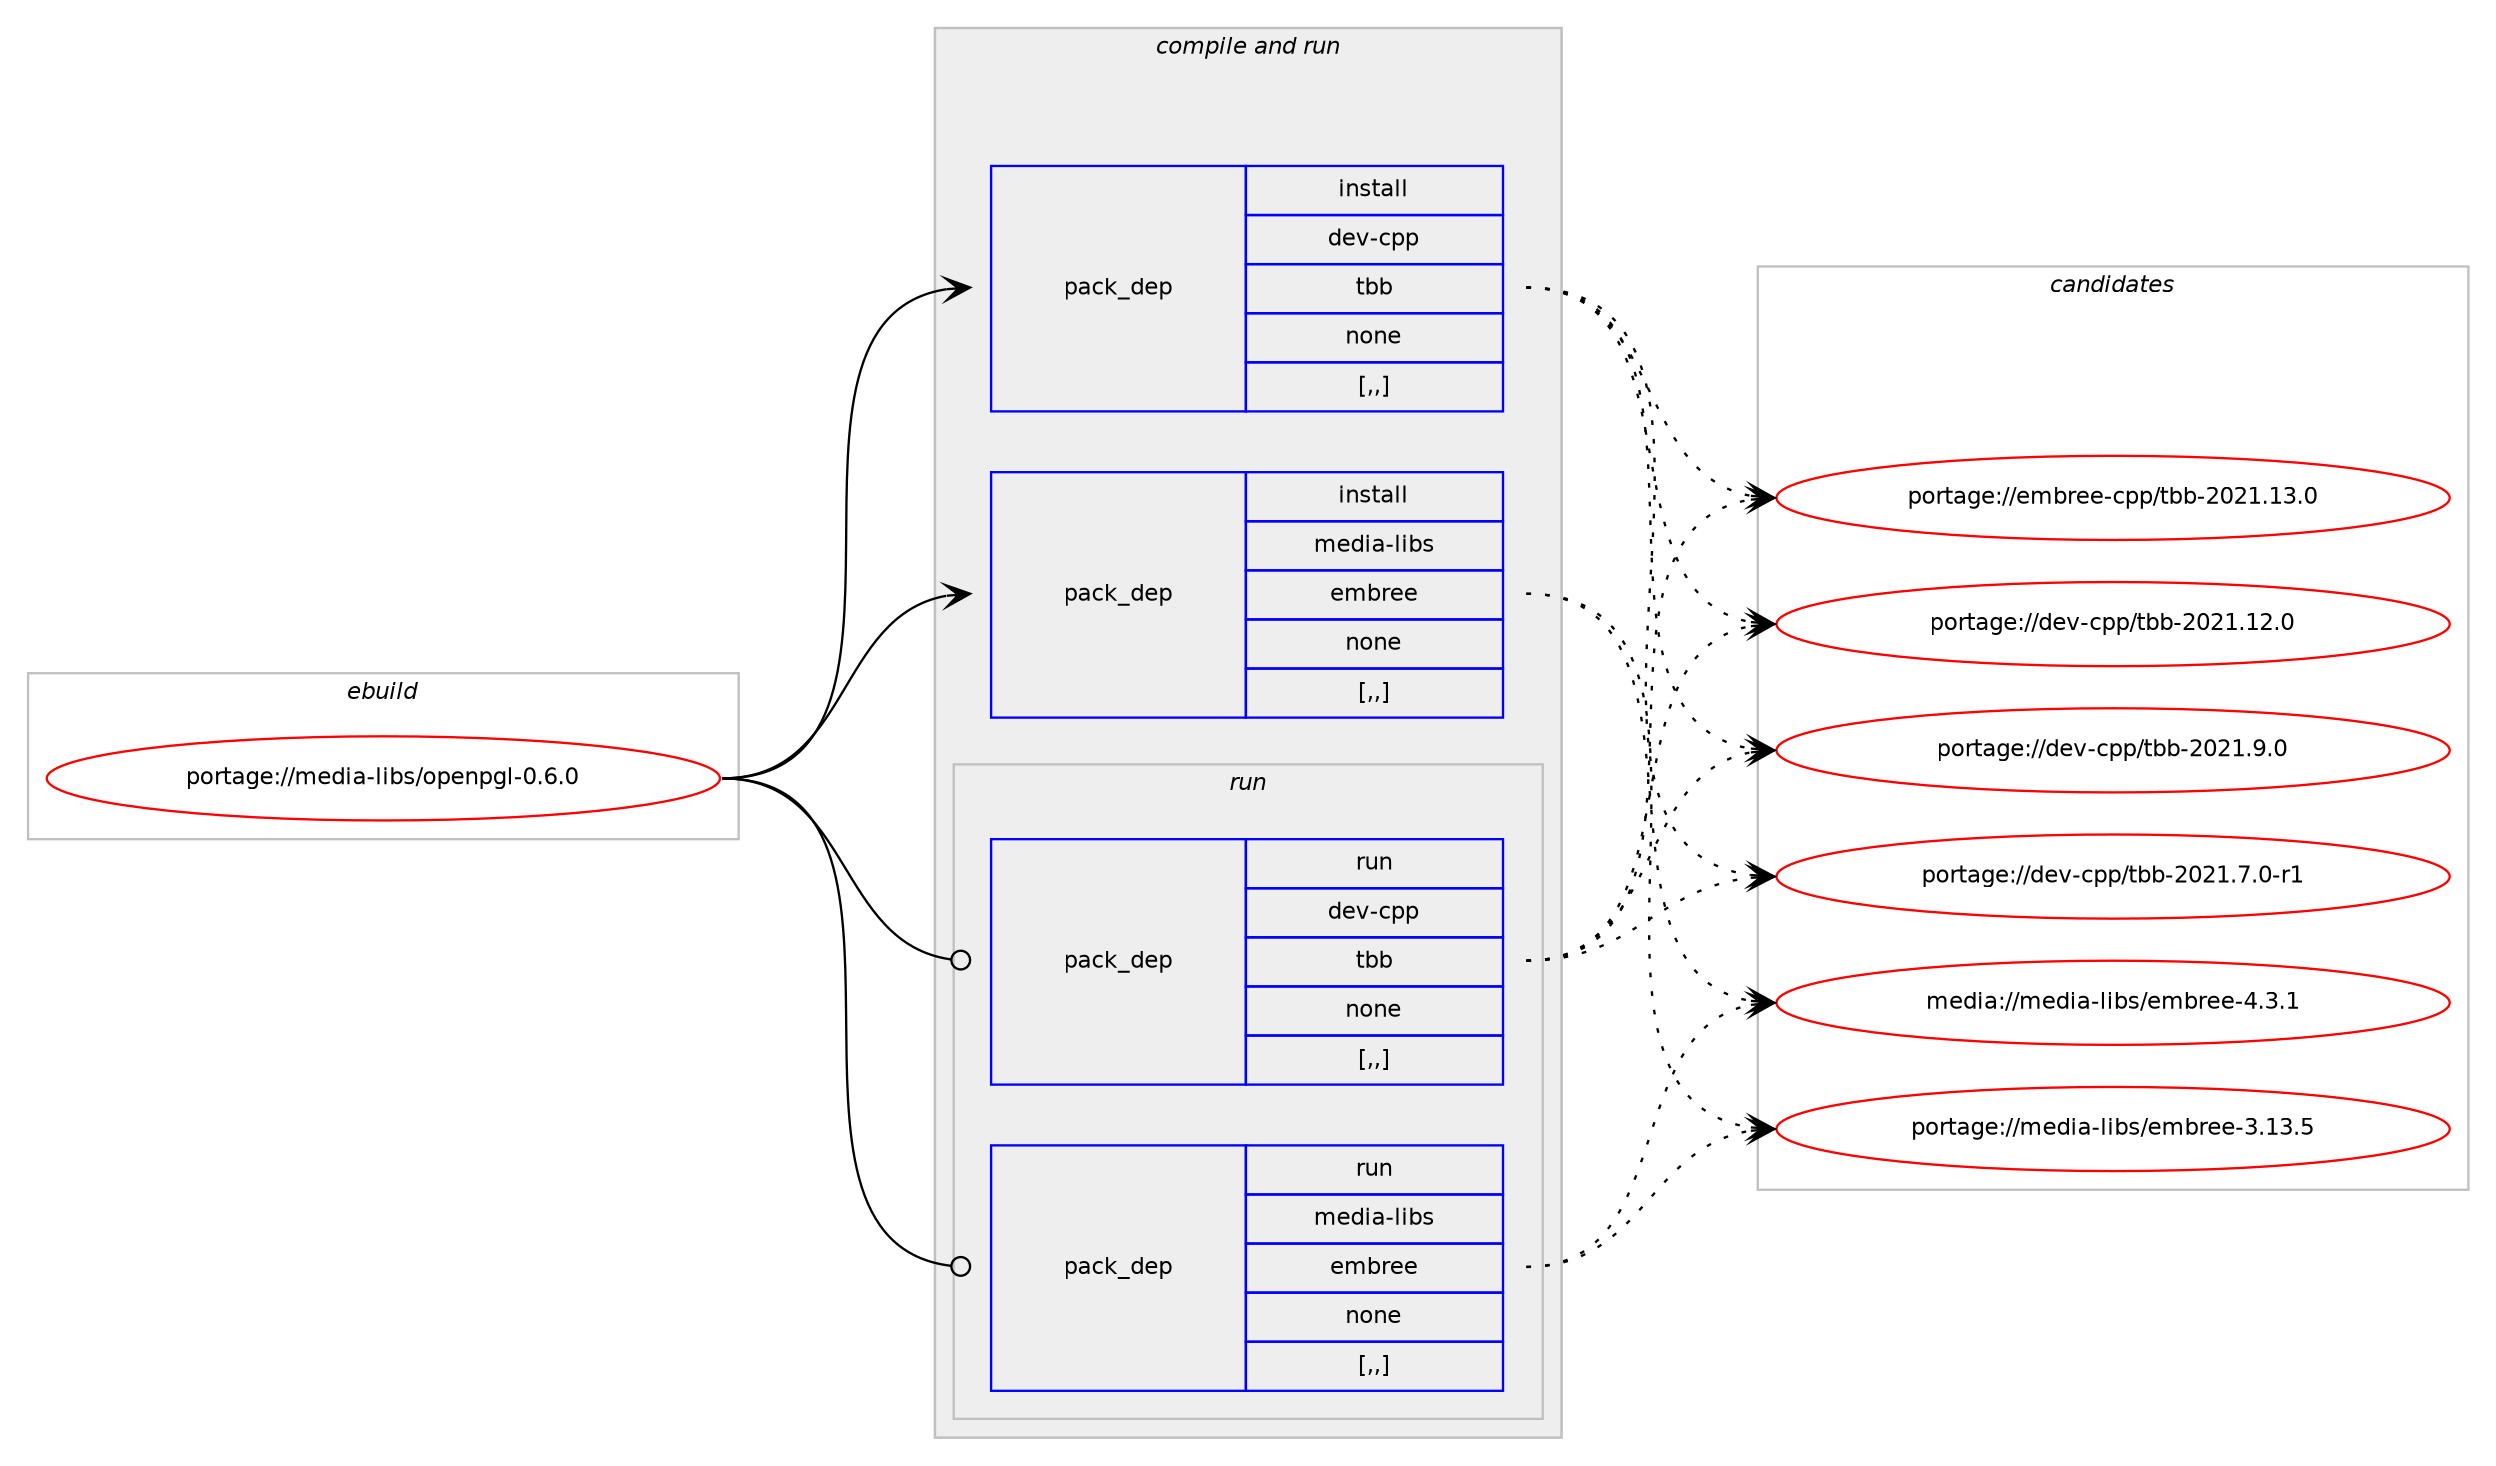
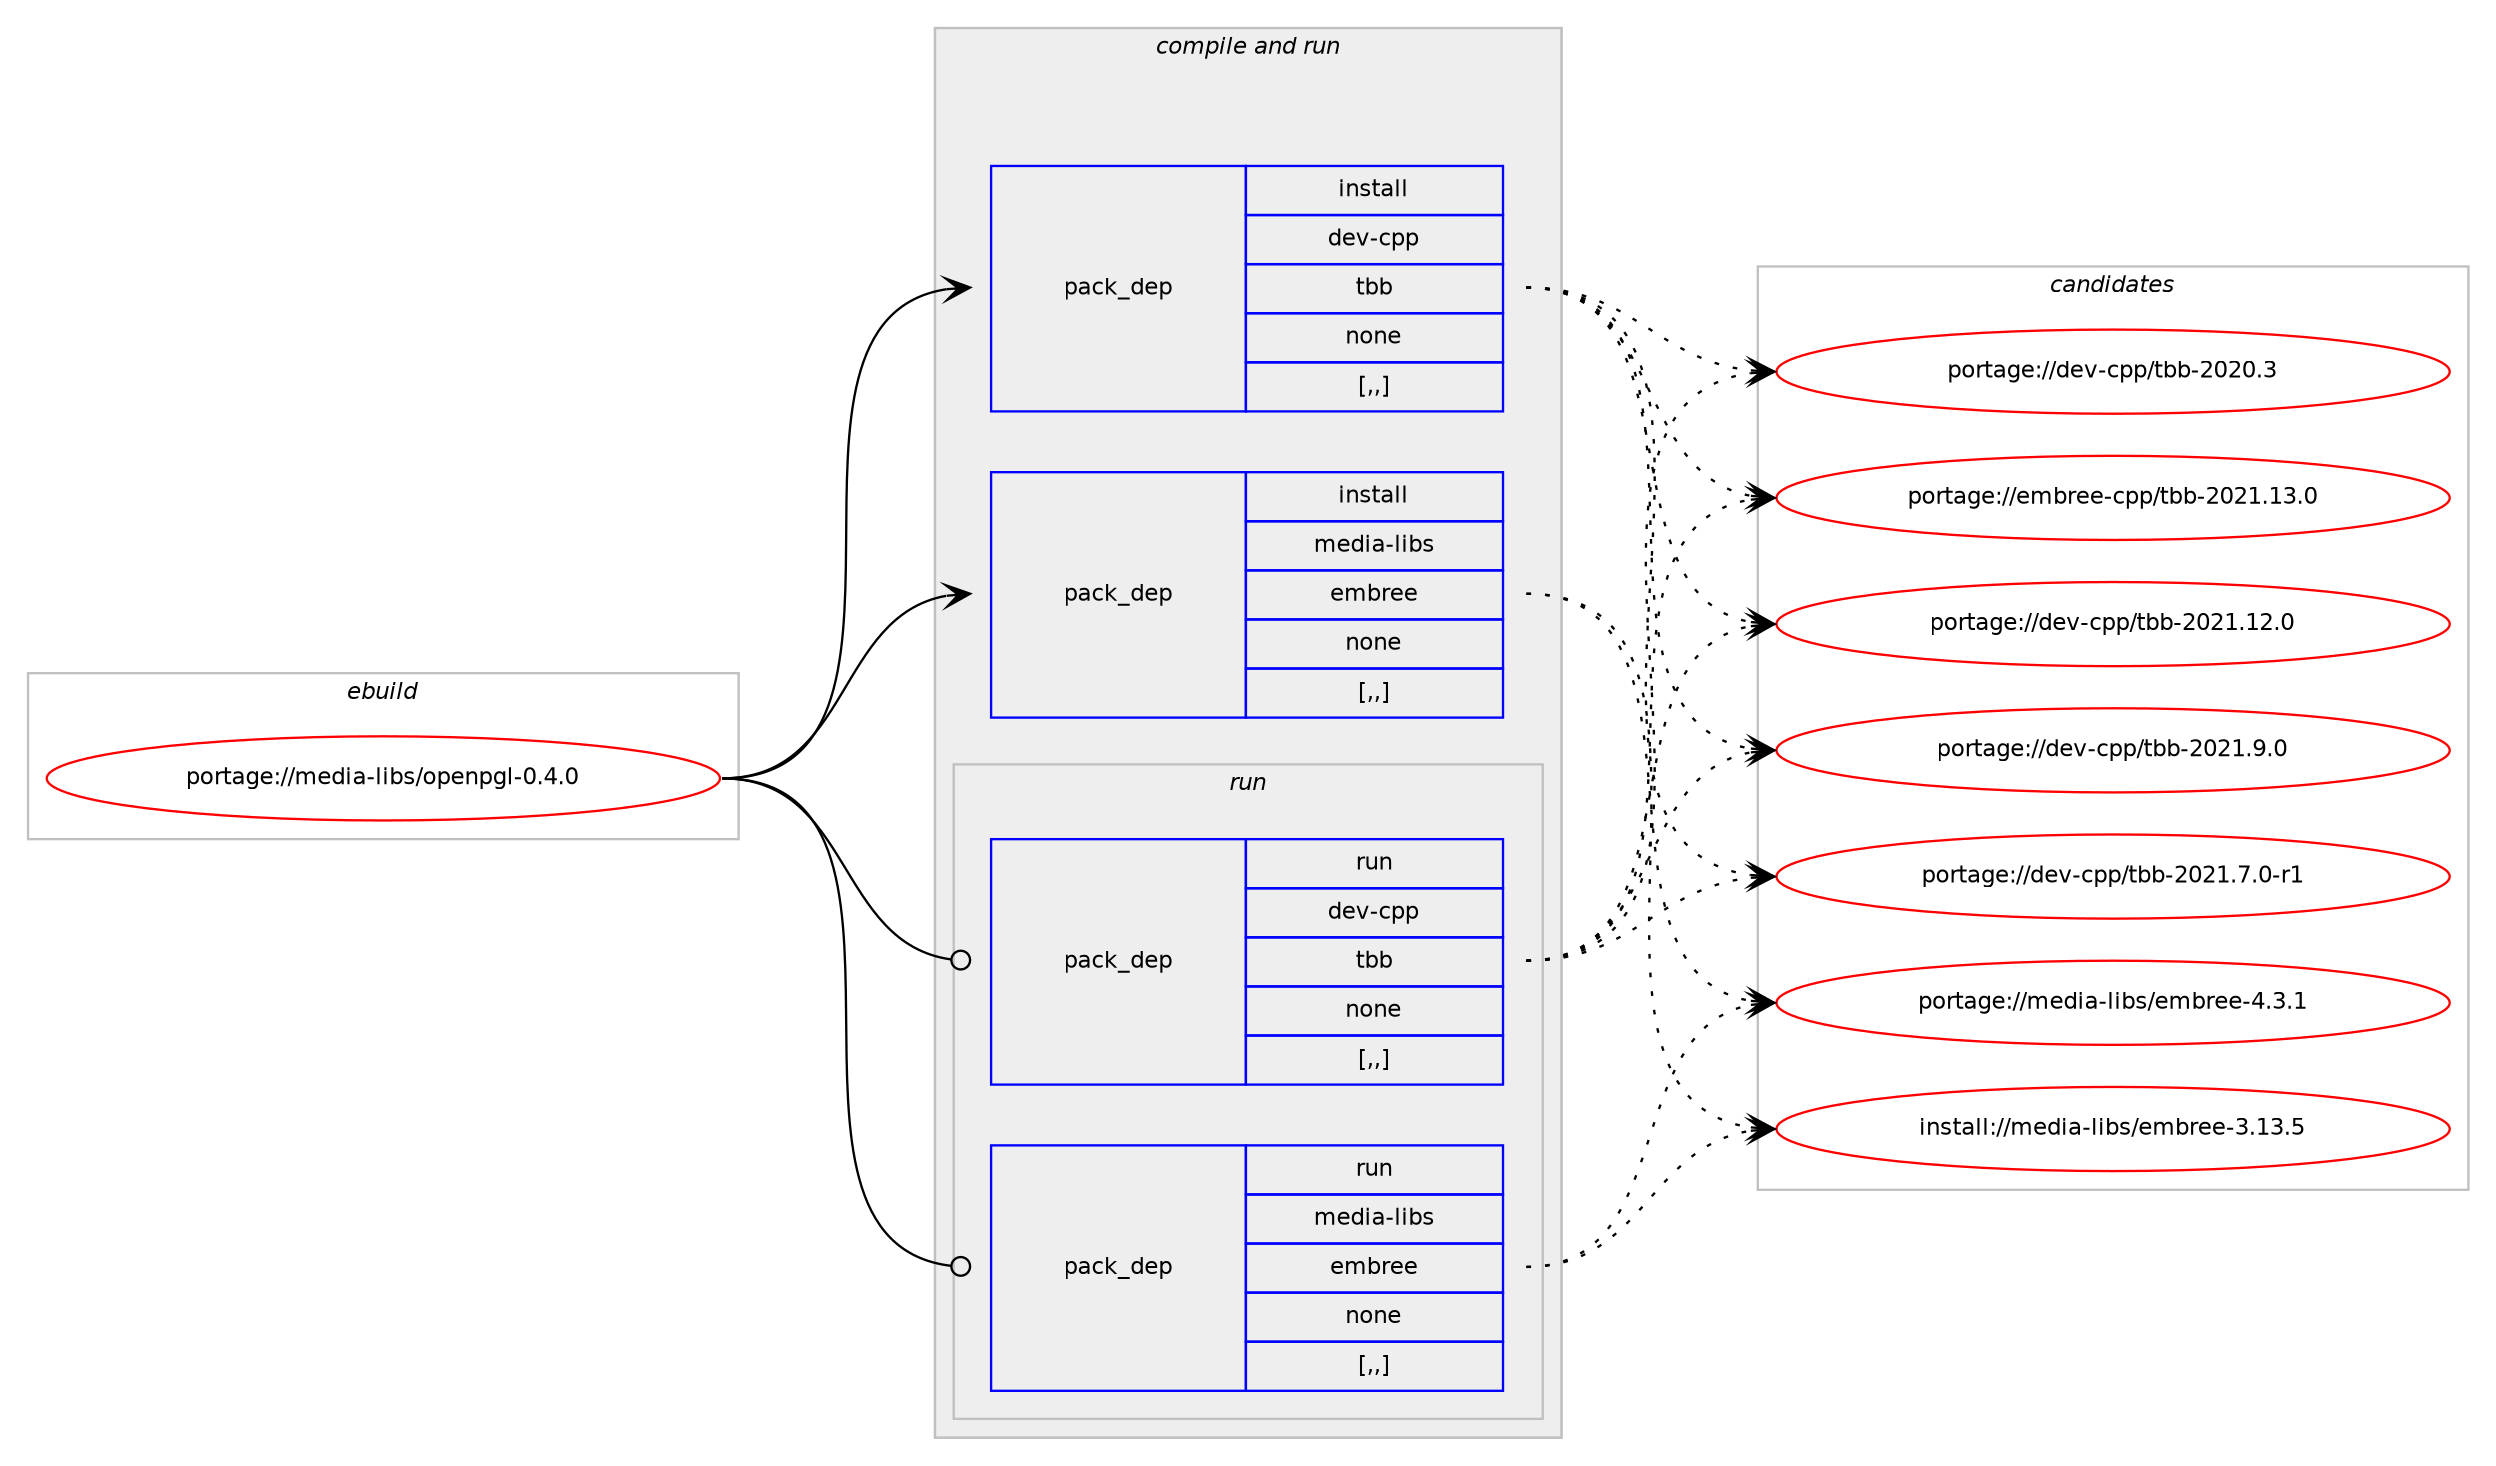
  digraph {
    compound=true
    concentrate=true
    fontname=Helvetica
    fontsize=10
    newrank=true
    rankdir=LR
    ranksep=1.5
    node [color=red fontname=Helvetica fontsize=10]
    edge [arrowhead=vee headport=w style=dotted tailport=e weight=100]
-   n1 [label="portage://media-libs/openpgl-0.6.0" width=4]
+   n1 [label="portage://media-libs/openpgl-0.4.0" width=4]
    n2 [color=blue label=<<TABLE BORDER="0" CELLBORDER="1" CELLSPACING="0" CELLPADDING="4" WIDTH="220"><TR><TD ROWSPAN="6" CELLPADDING="30">pack_dep</TD></TR><TR><TD WIDTH="110">install</TD></TR><TR><TD>dev-cpp</TD></TR><TR><TD>tbb</TD></TR><TR><TD>none</TD></TR><TR><TD>[,,]</TD></TR></TABLE>> shape=none]
    n3 [color=blue label=<<TABLE BORDER="0" CELLBORDER="1" CELLSPACING="0" CELLPADDING="4" WIDTH="220"><TR><TD ROWSPAN="6" CELLPADDING="30">pack_dep</TD></TR><TR><TD WIDTH="110">install</TD></TR><TR><TD>media-libs</TD></TR><TR><TD>embree</TD></TR><TR><TD>none</TD></TR><TR><TD>[,,]</TD></TR></TABLE>> shape=none]
    n4 [color=blue label=<<TABLE BORDER="0" CELLBORDER="1" CELLSPACING="0" CELLPADDING="4" WIDTH="220"><TR><TD ROWSPAN="6" CELLPADDING="30">pack_dep</TD></TR><TR><TD WIDTH="110">run</TD></TR><TR><TD>dev-cpp</TD></TR><TR><TD>tbb</TD></TR><TR><TD>none</TD></TR><TR><TD>[,,]</TD></TR></TABLE>> shape=none]
    n5 [color=blue label=<<TABLE BORDER="0" CELLBORDER="1" CELLSPACING="0" CELLPADDING="4" WIDTH="220"><TR><TD ROWSPAN="6" CELLPADDING="30">pack_dep</TD></TR><TR><TD WIDTH="110">run</TD></TR><TR><TD>media-libs</TD></TR><TR><TD>embree</TD></TR><TR><TD>none</TD></TR><TR><TD>[,,]</TD></TR></TABLE>> shape=none]
    n6 [label="portage://embree-cpp/tbb-2021.13.0" width=4]
    n7 [label="portage://dev-cpp/tbb-2021.12.0" width=4]
    n8 [label="portage://dev-cpp/tbb-2021.9.0" width=4]
    n9 [label="portage://dev-cpp/tbb-2021.7.0-r1" width=4]
-   n11 [label="media://media-libs/embree-4.3.1" width=4]
-   n12 [label="portage://media-libs/embree-3.13.5" width=4]
+   n10 [label="portage://dev-cpp/tbb-2020.3" width=4]
+   n11 [label="portage://media-libs/embree-4.3.1" width=4]
+   n12 [label="install://media-libs/embree-3.13.5" width=4]
    subgraph cluster_1 {
      color=gray
      label=<<i>ebuild</i>>
      n1
    }
    subgraph cluster_2 {
      color=gray
      label=<<i>dependencies</i>>
      subgraph cluster_3 {
        color=gray
        fillcolor="#eeeeee"
        label=<<i>compile</i>>
        style=filled
        subgraph sub_4 {
          color=gray
          fillcolor="#eeeeee"
          label=<<i>compile</i>>
          style=filled
          n2
        }
        subgraph sub_5 {
          color=gray
          fillcolor="#eeeeee"
          label=<<i>compile</i>>
          style=filled
          n3
        }
      }
      subgraph cluster_6 {
        color=gray
        fillcolor="#eeeeee"
        label=<<i>compile and run</i>>
        style=filled
      }
      subgraph cluster_7 {
        color=gray
        fillcolor="#eeeeee"
        label=<<i>run</i>>
        style=filled
        subgraph sub_8 {
          color=gray
          fillcolor="#eeeeee"
          label=<<i>run</i>>
          style=filled
          n4
        }
        subgraph sub_9 {
          color=gray
          fillcolor="#eeeeee"
          label=<<i>run</i>>
          style=filled
          n5
        }
      }
    }
    subgraph cluster_10 {
      color=gray
      label=<<i>candidates</i>>
      rank=same
      subgraph sub_11 {
        color=black
        label=<<i>candidates</i>>
        nodesep=1
        rank=same
        n6
        n7
        n8
        n9
+       n10
      }
      subgraph sub_12 {
        color=black
        label=<<i>candidates</i>>
        nodesep=1
        rank=same
        n11
        n12
      }
      subgraph sub_13 {
        color=black
        label=<<i>candidates</i>>
        nodesep=1
        rank=same
        n6
        n7
        n8
        n9
+       n10
      }
      subgraph sub_14 {
        color=black
        label=<<i>candidates</i>>
        nodesep=1
        rank=same
        n11
        n12
      }
    }
    n1 -> n2 [style=solid weight=20]
    n1 -> n3 [style=solid weight=20]
    n1 -> n4 [arrowhead=odot style=solid weight=20]
    n1 -> n5 [arrowhead=odot style=solid weight=20]
    n2 -> n6
    n2 -> n7
    n2 -> n8
    n2 -> n9
+   n2 -> n10
    n3 -> n11
    n3 -> n12
    n4 -> n6
    n4 -> n7
    n4 -> n8
    n4 -> n9
+   n4 -> n10
    n5 -> n11
    n5 -> n12
  }
